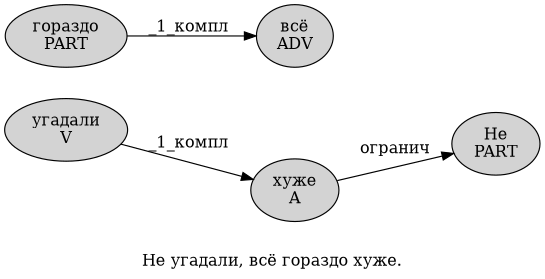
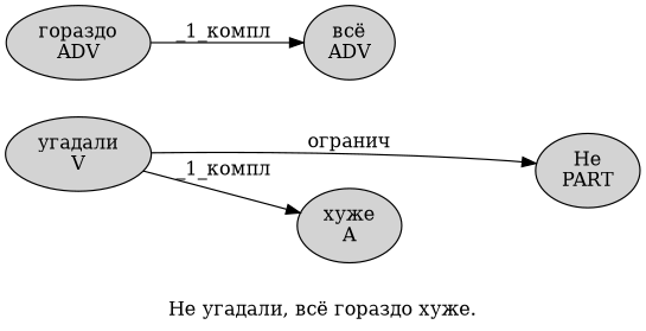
  digraph {
    label="Не угадали, всё гораздо хуже."
    rankdir=LR
    node [fillcolor=lightgray penwidth=1 shape=ellipse style=filled]
    n1 [label="Не\nPART"]
    n2 [label="угадали\nV"]
    n3 [label="хуже\nA"]
    n4 [label="всё\nADV"]
-   n5 [label="гораздо\nPART"]
-   n3 -> n1 [label="огранич"]
+   n5 [label="гораздо\nADV"]
+   n2 -> n1 [label="огранич"]
    n2 -> n3 [label="_1_компл"]
    n5 -> n4 [label="_1_компл"]
  }
